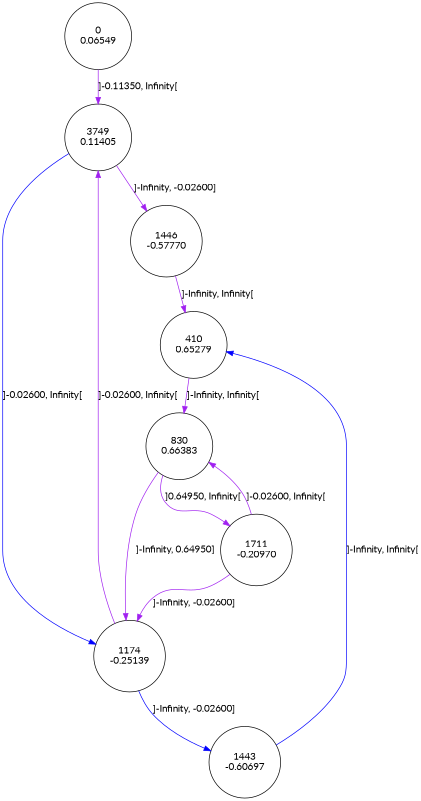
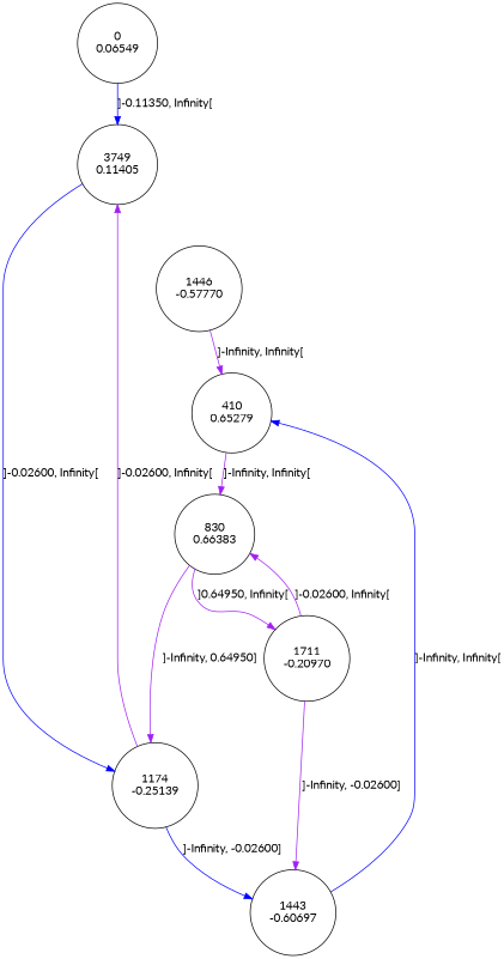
  digraph {
    fontname=Lato
    node [fontname=Lato shape=circle]
    edge [color=purple fontname=Lato]
    n1 [label="0\n0.06549"]
    n2 [label="3749\n0.11405"]
    n3 [label="1446\n-0.57770"]
    n4 [label="1174\n-0.25139"]
    n5 [label="410\n0.65279"]
    n6 [label="830\n0.66383"]
    n7 [label="1711\n-0.20970"]
    n8 [label="1443\n-0.60697"]
-   n1 -> n2 [label="]-0.11350, Infinity["]
-   n2 -> n3 [label="]-Infinity, -0.02600]"]
+   n1 -> n2 [color=blue label="]-0.11350, Infinity["]
    n2 -> n4 [color=blue label="]-0.02600, Infinity["]
    n3 -> n5 [label="]-Infinity, Infinity["]
    n4 -> n2 [label="]-0.02600, Infinity["]
    n4 -> n8 [color=blue label="]-Infinity, -0.02600]"]
    n5 -> n6 [label="]-Infinity, Infinity["]
    n6 -> n4 [label="]-Infinity, 0.64950]"]
    n6 -> n7 [label="]0.64950, Infinity["]
    n7 -> n6 [label="]-0.02600, Infinity["]
-   n7 -> n4 [label="]-Infinity, -0.02600]"]
+   n7 -> n8 [label="]-Infinity, -0.02600]"]
    n8 -> n5 [color=blue label="]-Infinity, Infinity["]
  }
